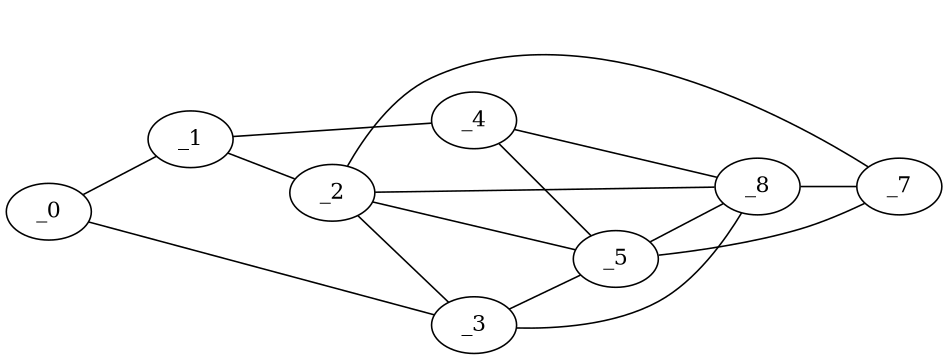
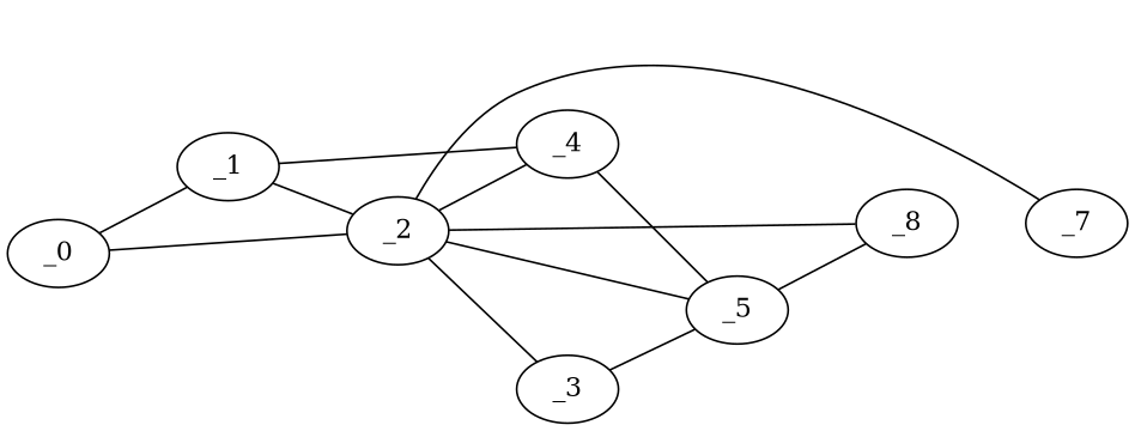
  graph {
    rankdir=LR
    node [x=41 y=48]
    edge [valence=1]
    _0 [x=6 y=19]
    _1 [x=12 y=24]
    _2 [x=24 y=21]
    _4 [y=35]
    _5 [x=62 y=55]
    _3 [y=31]
    n7 [label=_8 x=116]
    _7 [x=122]
    _0 -- _1
-   _0 -- _3
+   _0 -- _2
    _1 -- _2 [valence=2]
    _1 -- _4 [valence=2]
-   n7 -- _4
+   _2 -- _4
    _2 -- _5
    _2 -- _3 [valence=2]
    _2 -- n7 [valence=2]
    _2 -- _7
    _4 -- _5 [valence=2]
    _5 -- n7
-   _5 -- _7
    _3 -- _5 [valence=2]
-   _3 -- n7
-   n7 -- _7 [valence=2]
  }
